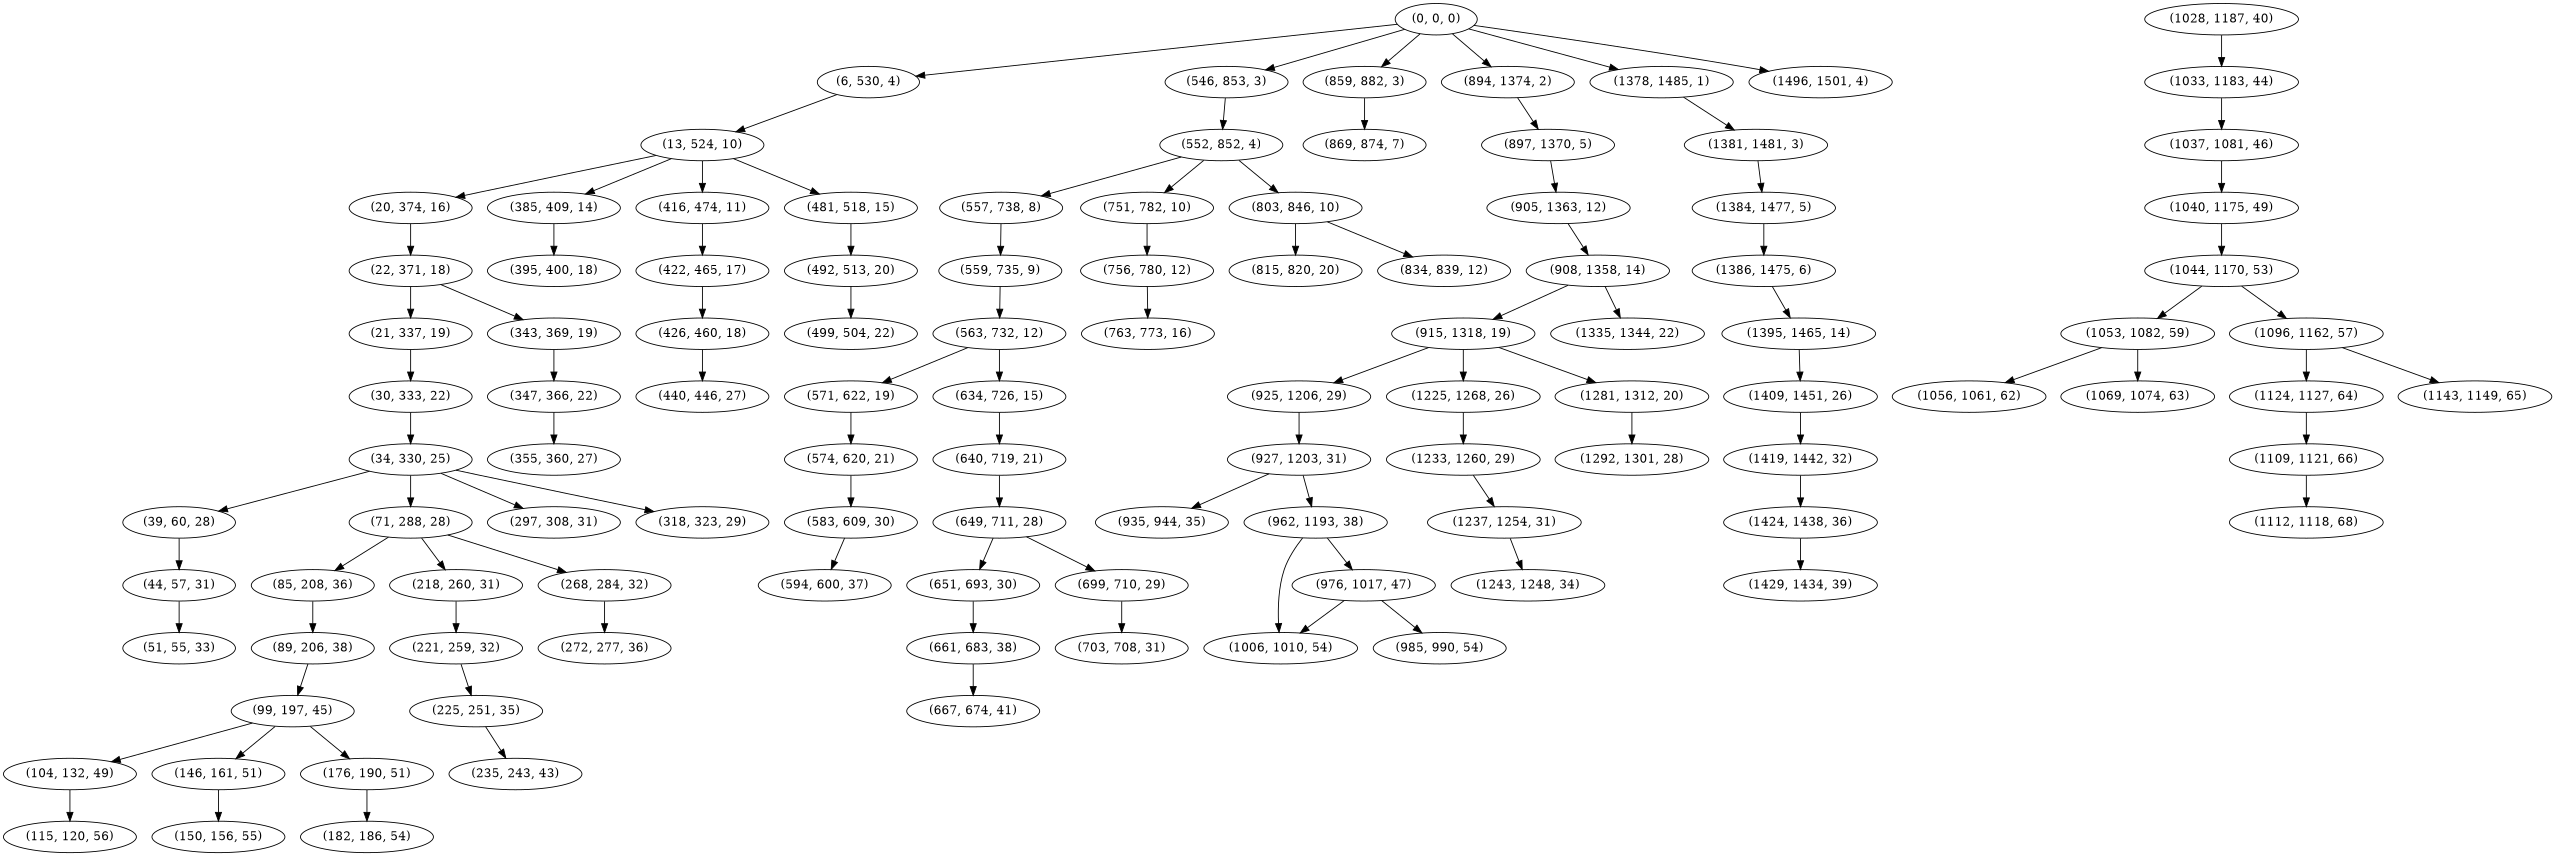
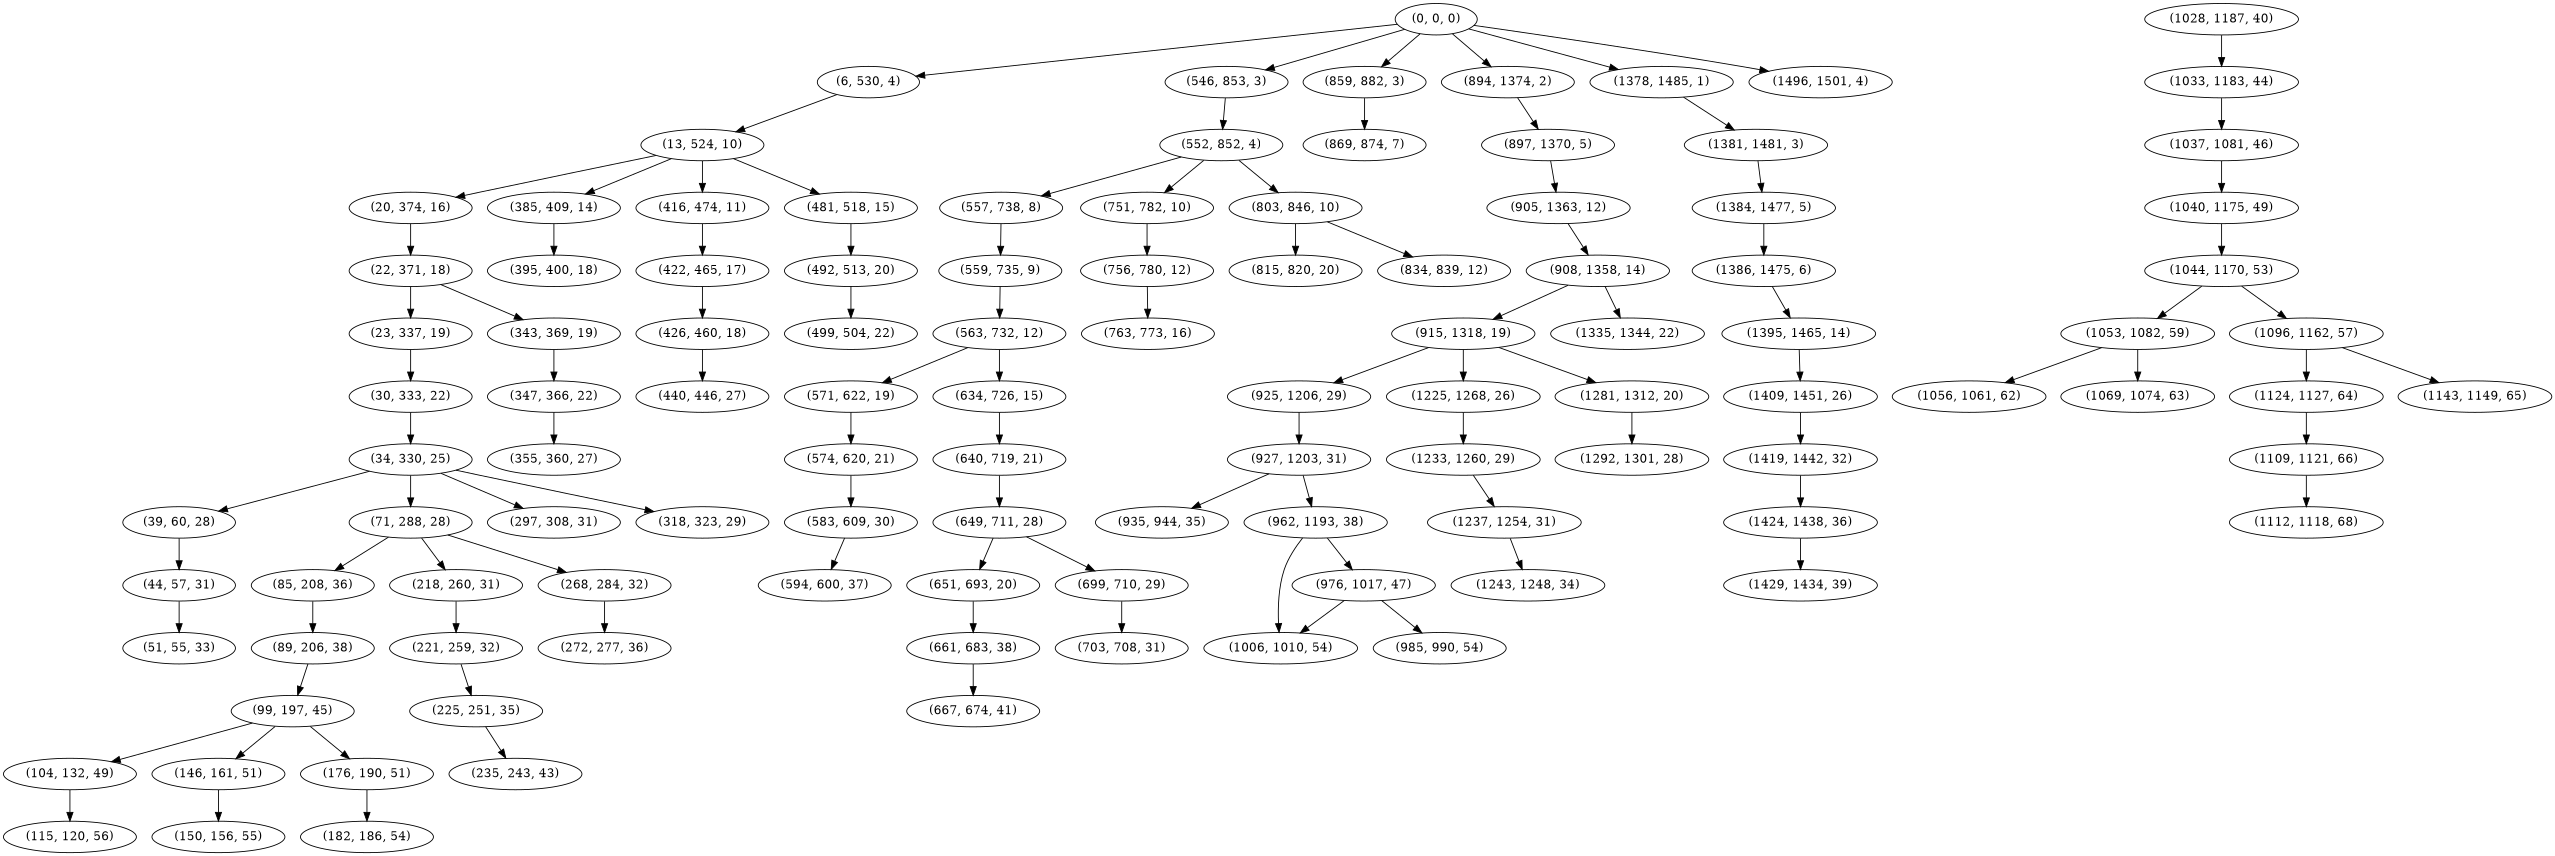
  digraph {
    "(0, 0, 0)"
    "(6, 530, 4)"
    "(546, 853, 3)"
    "(859, 882, 3)"
    "(894, 1374, 2)"
    "(1378, 1485, 1)"
    "(1496, 1501, 4)"
    "(13, 524, 10)"
    "(552, 852, 4)"
    "(869, 874, 7)"
    "(897, 1370, 5)"
    "(1381, 1481, 3)"
    "(20, 374, 16)"
    "(385, 409, 14)"
    "(416, 474, 11)"
    "(481, 518, 15)"
    "(22, 371, 18)"
    "(395, 400, 18)"
    "(422, 465, 17)"
    "(492, 513, 20)"
-   "(23, 337, 19)" [label="(21, 337, 19)"]
+   "(23, 337, 19)"
    "(343, 369, 19)"
    "(30, 333, 22)"
    "(347, 366, 22)"
    "(34, 330, 25)"
    "(39, 60, 28)"
    "(71, 288, 28)"
    "(297, 308, 31)"
    "(318, 323, 29)"
    "(44, 57, 31)"
    "(85, 208, 36)"
    "(218, 260, 31)"
    "(268, 284, 32)"
    "(51, 55, 33)"
    "(89, 206, 38)"
    "(221, 259, 32)"
    "(272, 277, 36)"
    "(99, 197, 45)"
    "(104, 132, 49)"
    "(146, 161, 51)"
    "(176, 190, 51)"
    "(115, 120, 56)"
    "(150, 156, 55)"
    "(182, 186, 54)"
    "(225, 251, 35)"
    "(235, 243, 43)"
    "(355, 360, 27)"
    "(426, 460, 18)"
    "(440, 446, 27)"
    "(499, 504, 22)"
    "(557, 738, 8)"
    "(751, 782, 10)"
    "(803, 846, 10)"
    "(559, 735, 9)"
    "(756, 780, 12)"
    "(815, 820, 20)"
    "(834, 839, 12)"
    "(563, 732, 12)"
    "(571, 622, 19)"
    "(634, 726, 15)"
    "(574, 620, 21)"
    "(640, 719, 21)"
    "(583, 609, 30)"
    "(594, 600, 37)"
    "(649, 711, 28)"
-   "(651, 693, 30)"
+   "(651, 693, 30)" [label="(651, 693, 20)"]
    "(699, 710, 29)"
    "(661, 683, 38)"
    "(703, 708, 31)"
    "(667, 674, 41)"
    "(763, 773, 16)"
    "(905, 1363, 12)"
    "(908, 1358, 14)"
    "(915, 1318, 19)"
    "(1335, 1344, 22)"
    "(925, 1206, 29)"
    "(1225, 1268, 26)"
    "(1281, 1312, 20)"
    "(927, 1203, 31)"
    "(1233, 1260, 29)"
    "(1292, 1301, 28)"
    "(935, 944, 35)"
    "(962, 1193, 38)"
    "(976, 1017, 47)"
    "(1006, 1010, 54)"
    "(985, 990, 54)"
    "(1028, 1187, 40)"
    "(1033, 1183, 44)"
    n89 [label="(1037, 1081, 46)"]
    "(1040, 1175, 49)"
    "(1044, 1170, 53)"
    "(1053, 1082, 59)"
    "(1096, 1162, 57)"
    "(1056, 1061, 62)"
    n95 [label="(1069, 1074, 63)"]
    n96 [label="(1124, 1127, 64)"]
    "(1143, 1149, 65)"
    "(1109, 1121, 66)"
    "(1112, 1118, 68)"
    "(1237, 1254, 31)"
    "(1243, 1248, 34)"
    "(1384, 1477, 5)"
    "(1386, 1475, 6)"
    "(1395, 1465, 14)"
    "(1409, 1451, 26)"
    "(1419, 1442, 32)"
    "(1424, 1438, 36)"
    "(1429, 1434, 39)"
    "(0, 0, 0)" -> "(6, 530, 4)"
    "(0, 0, 0)" -> "(546, 853, 3)"
    "(0, 0, 0)" -> "(859, 882, 3)"
    "(0, 0, 0)" -> "(894, 1374, 2)"
    "(0, 0, 0)" -> "(1378, 1485, 1)"
    "(0, 0, 0)" -> "(1496, 1501, 4)"
    "(6, 530, 4)" -> "(13, 524, 10)"
    "(546, 853, 3)" -> "(552, 852, 4)"
    "(859, 882, 3)" -> "(869, 874, 7)"
    "(894, 1374, 2)" -> "(897, 1370, 5)"
    "(1378, 1485, 1)" -> "(1381, 1481, 3)"
    "(13, 524, 10)" -> "(20, 374, 16)"
    "(13, 524, 10)" -> "(385, 409, 14)"
    "(13, 524, 10)" -> "(416, 474, 11)"
    "(13, 524, 10)" -> "(481, 518, 15)"
    "(552, 852, 4)" -> "(557, 738, 8)"
    "(552, 852, 4)" -> "(751, 782, 10)"
    "(552, 852, 4)" -> "(803, 846, 10)"
    "(897, 1370, 5)" -> "(905, 1363, 12)"
    "(1381, 1481, 3)" -> "(1384, 1477, 5)"
    "(20, 374, 16)" -> "(22, 371, 18)"
    "(385, 409, 14)" -> "(395, 400, 18)"
    "(416, 474, 11)" -> "(422, 465, 17)"
    "(481, 518, 15)" -> "(492, 513, 20)"
    "(22, 371, 18)" -> "(23, 337, 19)"
    "(22, 371, 18)" -> "(343, 369, 19)"
    "(422, 465, 17)" -> "(426, 460, 18)"
    "(492, 513, 20)" -> "(499, 504, 22)"
    "(23, 337, 19)" -> "(30, 333, 22)"
    "(343, 369, 19)" -> "(347, 366, 22)"
    "(30, 333, 22)" -> "(34, 330, 25)"
    "(347, 366, 22)" -> "(355, 360, 27)"
    "(34, 330, 25)" -> "(39, 60, 28)"
    "(34, 330, 25)" -> "(71, 288, 28)"
    "(34, 330, 25)" -> "(297, 308, 31)"
    "(34, 330, 25)" -> "(318, 323, 29)"
    "(39, 60, 28)" -> "(44, 57, 31)"
    "(71, 288, 28)" -> "(85, 208, 36)"
    "(71, 288, 28)" -> "(218, 260, 31)"
    "(71, 288, 28)" -> "(268, 284, 32)"
    "(44, 57, 31)" -> "(51, 55, 33)"
    "(85, 208, 36)" -> "(89, 206, 38)"
    "(218, 260, 31)" -> "(221, 259, 32)"
    "(268, 284, 32)" -> "(272, 277, 36)"
    "(89, 206, 38)" -> "(99, 197, 45)"
    "(221, 259, 32)" -> "(225, 251, 35)"
    "(99, 197, 45)" -> "(104, 132, 49)"
    "(99, 197, 45)" -> "(146, 161, 51)"
    "(99, 197, 45)" -> "(176, 190, 51)"
    "(104, 132, 49)" -> "(115, 120, 56)"
    "(146, 161, 51)" -> "(150, 156, 55)"
    "(176, 190, 51)" -> "(182, 186, 54)"
    "(225, 251, 35)" -> "(235, 243, 43)"
    "(426, 460, 18)" -> "(440, 446, 27)"
    "(557, 738, 8)" -> "(559, 735, 9)"
    "(751, 782, 10)" -> "(756, 780, 12)"
    "(803, 846, 10)" -> "(815, 820, 20)"
    "(803, 846, 10)" -> "(834, 839, 12)"
    "(559, 735, 9)" -> "(563, 732, 12)"
    "(756, 780, 12)" -> "(763, 773, 16)"
    "(563, 732, 12)" -> "(571, 622, 19)"
    "(563, 732, 12)" -> "(634, 726, 15)"
    "(571, 622, 19)" -> "(574, 620, 21)"
    "(634, 726, 15)" -> "(640, 719, 21)"
    "(574, 620, 21)" -> "(583, 609, 30)"
    "(640, 719, 21)" -> "(649, 711, 28)"
    "(583, 609, 30)" -> "(594, 600, 37)"
    "(649, 711, 28)" -> "(651, 693, 30)"
    "(649, 711, 28)" -> "(699, 710, 29)"
    "(651, 693, 30)" -> "(661, 683, 38)"
    "(699, 710, 29)" -> "(703, 708, 31)"
    "(661, 683, 38)" -> "(667, 674, 41)"
    "(905, 1363, 12)" -> "(908, 1358, 14)"
    "(908, 1358, 14)" -> "(915, 1318, 19)"
    "(908, 1358, 14)" -> "(1335, 1344, 22)"
    "(915, 1318, 19)" -> "(925, 1206, 29)"
    "(915, 1318, 19)" -> "(1225, 1268, 26)"
    "(915, 1318, 19)" -> "(1281, 1312, 20)"
    "(925, 1206, 29)" -> "(927, 1203, 31)"
    "(1225, 1268, 26)" -> "(1233, 1260, 29)"
    "(1281, 1312, 20)" -> "(1292, 1301, 28)"
    "(927, 1203, 31)" -> "(935, 944, 35)"
    "(927, 1203, 31)" -> "(962, 1193, 38)"
    "(1233, 1260, 29)" -> "(1237, 1254, 31)"
    "(962, 1193, 38)" -> "(976, 1017, 47)"
    "(962, 1193, 38)" -> "(1006, 1010, 54)"
    "(976, 1017, 47)" -> "(1006, 1010, 54)"
    "(976, 1017, 47)" -> "(985, 990, 54)"
    "(1028, 1187, 40)" -> "(1033, 1183, 44)"
    "(1033, 1183, 44)" -> n89
    n89 -> "(1040, 1175, 49)"
    "(1040, 1175, 49)" -> "(1044, 1170, 53)"
    "(1044, 1170, 53)" -> "(1053, 1082, 59)"
    "(1044, 1170, 53)" -> "(1096, 1162, 57)"
    "(1053, 1082, 59)" -> "(1056, 1061, 62)"
    "(1053, 1082, 59)" -> n95
    "(1096, 1162, 57)" -> n96
    "(1096, 1162, 57)" -> "(1143, 1149, 65)"
    n96 -> "(1109, 1121, 66)"
    "(1109, 1121, 66)" -> "(1112, 1118, 68)"
    "(1237, 1254, 31)" -> "(1243, 1248, 34)"
    "(1384, 1477, 5)" -> "(1386, 1475, 6)"
    "(1386, 1475, 6)" -> "(1395, 1465, 14)"
    "(1395, 1465, 14)" -> "(1409, 1451, 26)"
    "(1409, 1451, 26)" -> "(1419, 1442, 32)"
    "(1419, 1442, 32)" -> "(1424, 1438, 36)"
    "(1424, 1438, 36)" -> "(1429, 1434, 39)"
  }
